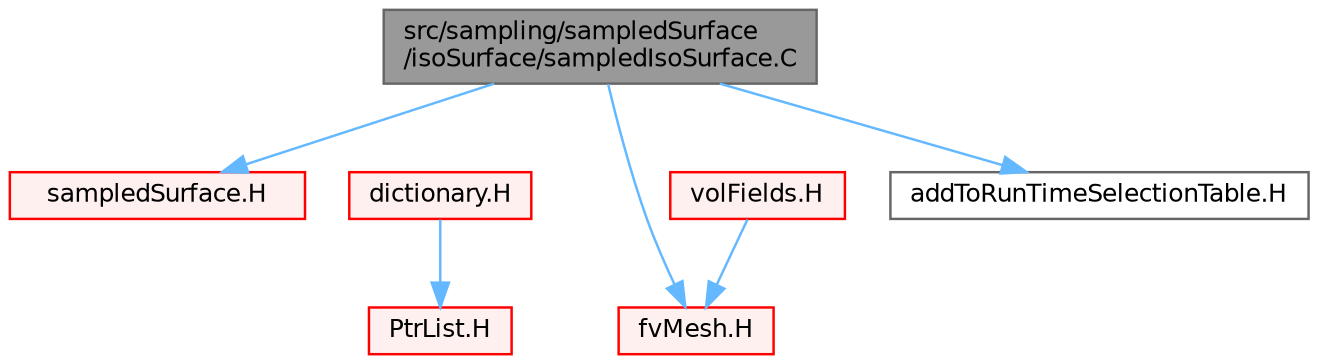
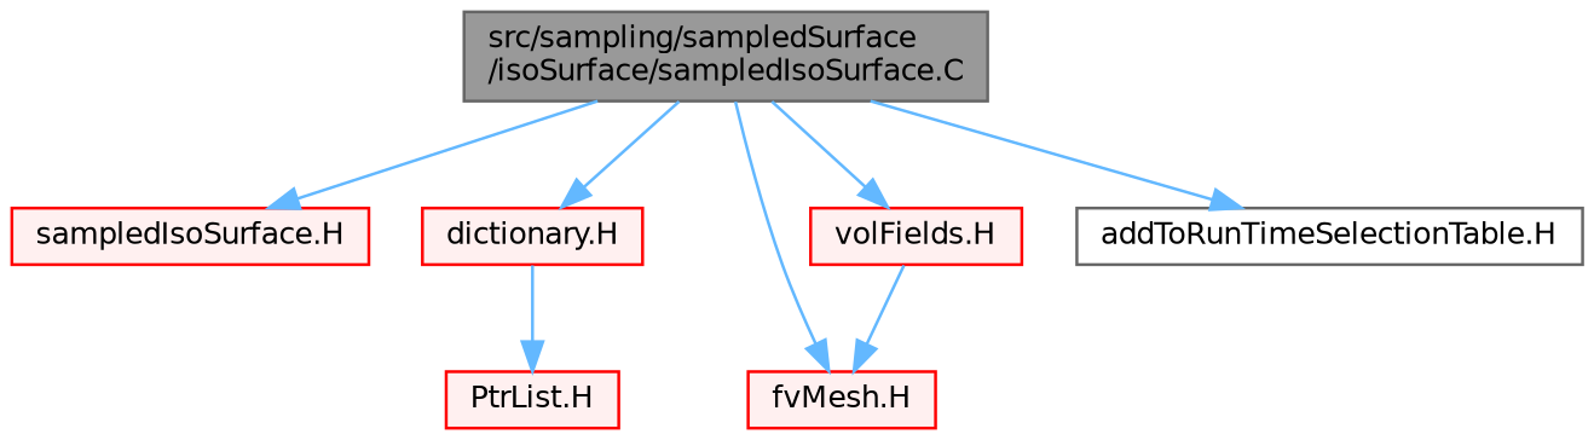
  digraph {
    node [color=red fillcolor="#FFF0F0" fontname=Helvetica fontsize=10 shape=box style=filled]
    edge [color=steelblue1 fontname=Helvetica fontsize=10 labelfontname=Helvetica labelfontsize=10 style=solid]
    n1 [color=gray40 fillcolor=grey60 fontcolor=black height=0.2 label="src/sampling/sampledSurface\l/isoSurface/sampledIsoSurface.C" width=0.4]
-   n2 [height=0.2 label="sampledSurface.H" width=0.4]
+   n2 [height=0.2 label="sampledIsoSurface.H" width=0.4]
    n3 [height=0.2 label="dictionary.H" width=0.4]
    n4 [height=0.2 label="fvMesh.H" width=0.4]
    n5 [height=0.2 label="volFields.H" width=0.4]
    n6 [color=grey40 fillcolor=white height=0.2 label="addToRunTimeSelectionTable.H" width=0.4]
    n7 [height=0.2 label="PtrList.H" width=0.4]
    n1 -> n2
+   n1 -> n3
    n1 -> n4
+   n1 -> n5
    n1 -> n6
    n3 -> n7
    n5 -> n4
  }
